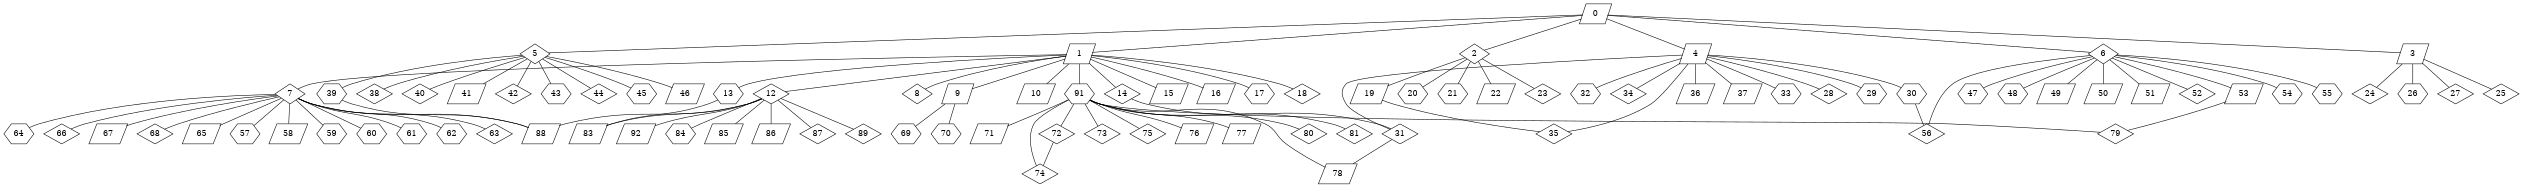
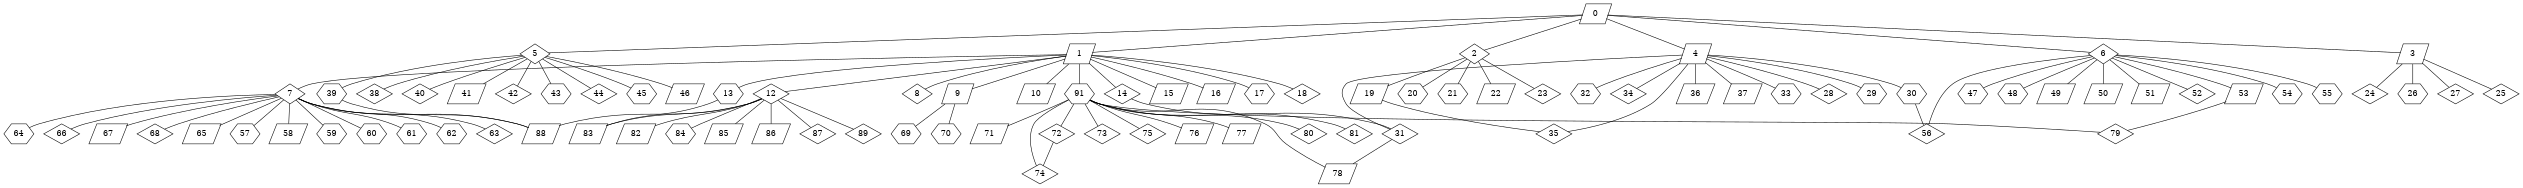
  graph {
    node [shape=diamond]
    0 [shape=parallelogram]
    1 [shape=parallelogram]
    2
    3 [shape=parallelogram]
    4 [shape=parallelogram]
    5
    6
    7
    8
    9 [shape=parallelogram]
    10 [shape=parallelogram]
    n12 [label=91 shape=hexagon]
    12
    13 [shape=hexagon]
    14
    15 [shape=parallelogram]
    16 [shape=parallelogram]
    17 [shape=hexagon]
    18
    19 [shape=parallelogram]
    20 [shape=hexagon]
    21 [shape=hexagon]
    22 [shape=parallelogram]
    23
    24
    26 [shape=hexagon]
    27
    25
    32 [shape=hexagon]
    34
    35
    36 [shape=parallelogram]
    37 [shape=parallelogram]
    33 [shape=hexagon]
    28
    29 [shape=hexagon]
    30 [shape=hexagon]
    31
    38
    39 [shape=hexagon]
    40
    41 [shape=parallelogram]
    42
    43 [shape=hexagon]
    44
    45 [shape=hexagon]
    46 [shape=parallelogram]
    47 [shape=hexagon]
    48 [shape=hexagon]
    49 [shape=parallelogram]
    50 [shape=parallelogram]
    51 [shape=parallelogram]
    52
    53 [shape=parallelogram]
    54 [shape=hexagon]
    55 [shape=hexagon]
    56
    64 [shape=hexagon]
    66
    67 [shape=parallelogram]
    68
    65 [shape=parallelogram]
    57 [shape=hexagon]
    58 [shape=parallelogram]
    59 [shape=hexagon]
    60 [shape=hexagon]
    61 [shape=hexagon]
    62 [shape=hexagon]
    63
    88 [shape=parallelogram]
    69 [shape=hexagon]
    70 [shape=hexagon]
    71 [shape=parallelogram]
    72
    73
    74
    75
    76 [shape=parallelogram]
    77 [shape=parallelogram]
    78 [shape=parallelogram]
    79
    80
    81
-   82 [shape=parallelogram label=92]
+   82 [shape=parallelogram]
    83 [shape=parallelogram]
    84 [shape=hexagon]
    85 [shape=parallelogram]
    86 [shape=parallelogram]
    87
    89
    0 -- 1
    0 -- 2
    0 -- 3
    0 -- 4
    0 -- 5
    0 -- 6
    1 -- 7
    1 -- 8
    1 -- 9
    1 -- 10
    1 -- n12
    1 -- 12
    1 -- 13
    1 -- 14
    1 -- 15
    1 -- 16
    1 -- 17
    1 -- 18
    2 -- 19
    2 -- 20
    2 -- 21
    2 -- 22
    2 -- 23
    3 -- 24
    3 -- 26
    3 -- 27
    3 -- 25
    4 -- 32
    4 -- 34
    4 -- 35
    4 -- 36
    4 -- 37
    4 -- 33
    4 -- 28
    4 -- 29
    4 -- 30
    4 -- 31
    5 -- 38
    5 -- 39
    5 -- 40
    5 -- 41
    5 -- 42
    5 -- 43
    5 -- 44
    5 -- 45
    5 -- 46
    6 -- 47
    6 -- 48
    6 -- 49
    6 -- 50
    6 -- 51
    6 -- 52
    6 -- 53
    6 -- 54
    6 -- 55
    6 -- 56
    7 -- 64
    7 -- 66
    7 -- 67
    7 -- 68
    7 -- 65
    7 -- 57
    7 -- 58
    7 -- 59
    7 -- 60
    7 -- 61
    7 -- 62
    7 -- 63
    7 -- 88
    9 -- 69
    9 -- 70
    n12 -- 71
    n12 -- 72
    n12 -- 73
    n12 -- 74
    n12 -- 75
    n12 -- 76
    n12 -- 77
    n12 -- 78
    n12 -- 79
    n12 -- 80
    n12 -- 81
    12 -- 88
    12 -- 82
    12 -- 83
    12 -- 84
    12 -- 85
    12 -- 86
    12 -- 87
    12 -- 89
    13 -- 83
    14 -- 31
    19 -- 35
    30 -- 56
    31 -- 78
    39 -- 88
    53 -- 79
    72 -- 74
  }
